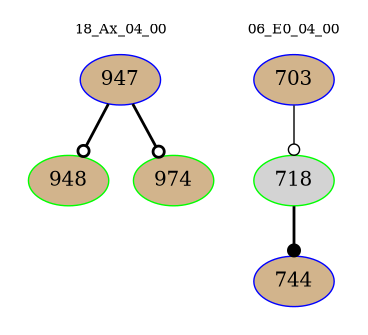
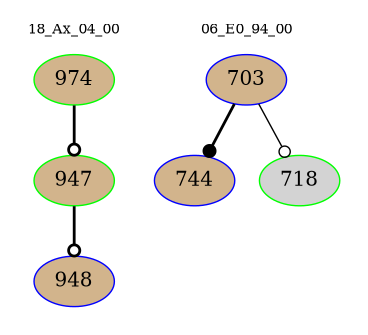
  digraph {
    node [color=blue fillcolor=tan style=filled]
    edge [arrowhead=odot color=black style=bold]
-   n1 [label=947]
-   n2 [color=green label=948]
+   n1 [color=green label=947]
+   n2 [label=948]
    n3 [color=green label=974]
    n4 [label=703]
    n5 [label=744]
    n6 [color=green fillcolor=lightgrey label=718]
    subgraph cluster_1 {
      color=white
      fontsize=10
      label="18_Ax_04_00"
      n1
      n2
      n3
    }
    subgraph cluster_2 {
      color=white
      fontsize=10
-     label="06_E0_04_00"
+     label="06_E0_94_00"
      n4
      n5
      n6
    }
    n1 -> n2
-   n1 -> n3
-   n6 -> n5 [arrowhead=dot]
+   n3 -> n1
+   n4 -> n5 [arrowhead=dot]
    n4 -> n6 [style=solid]
  }
